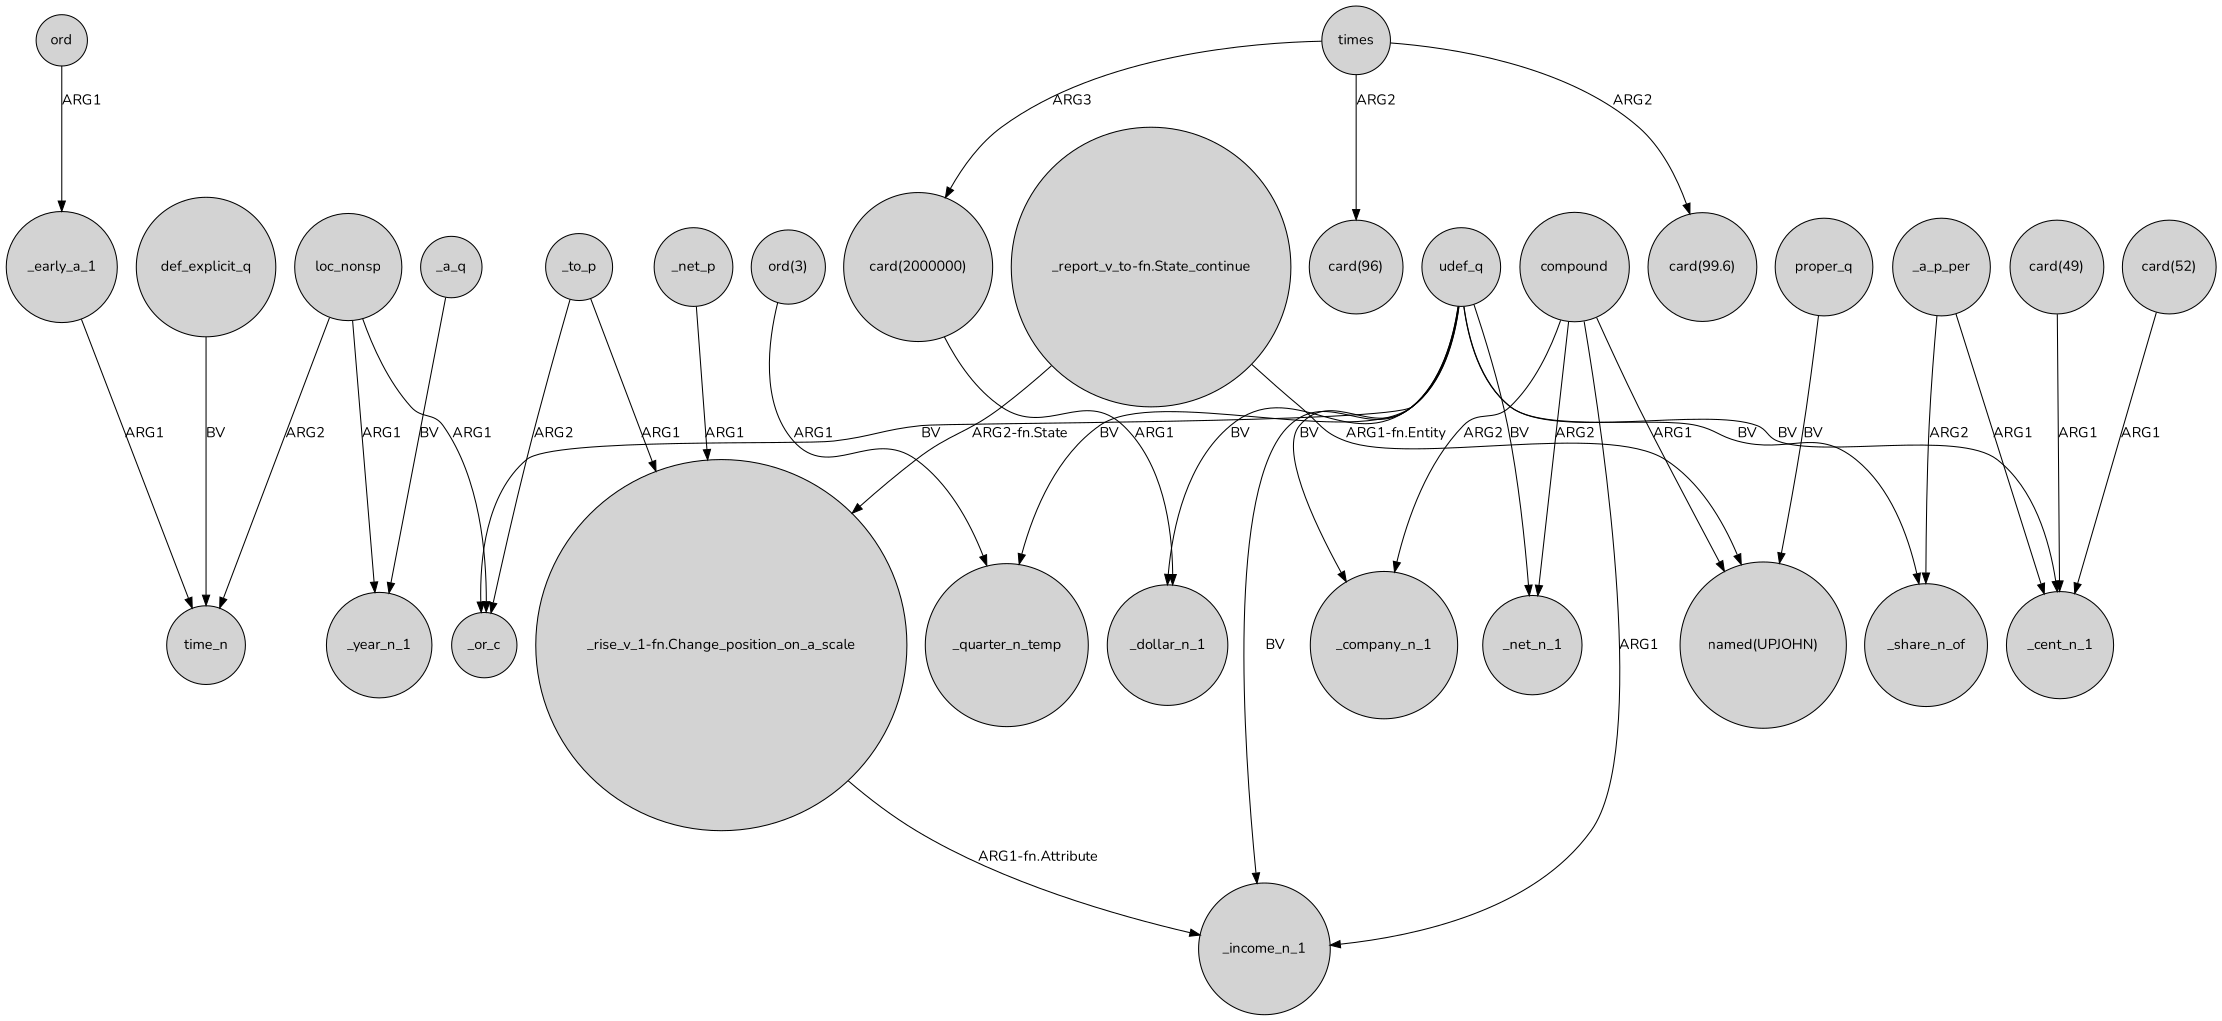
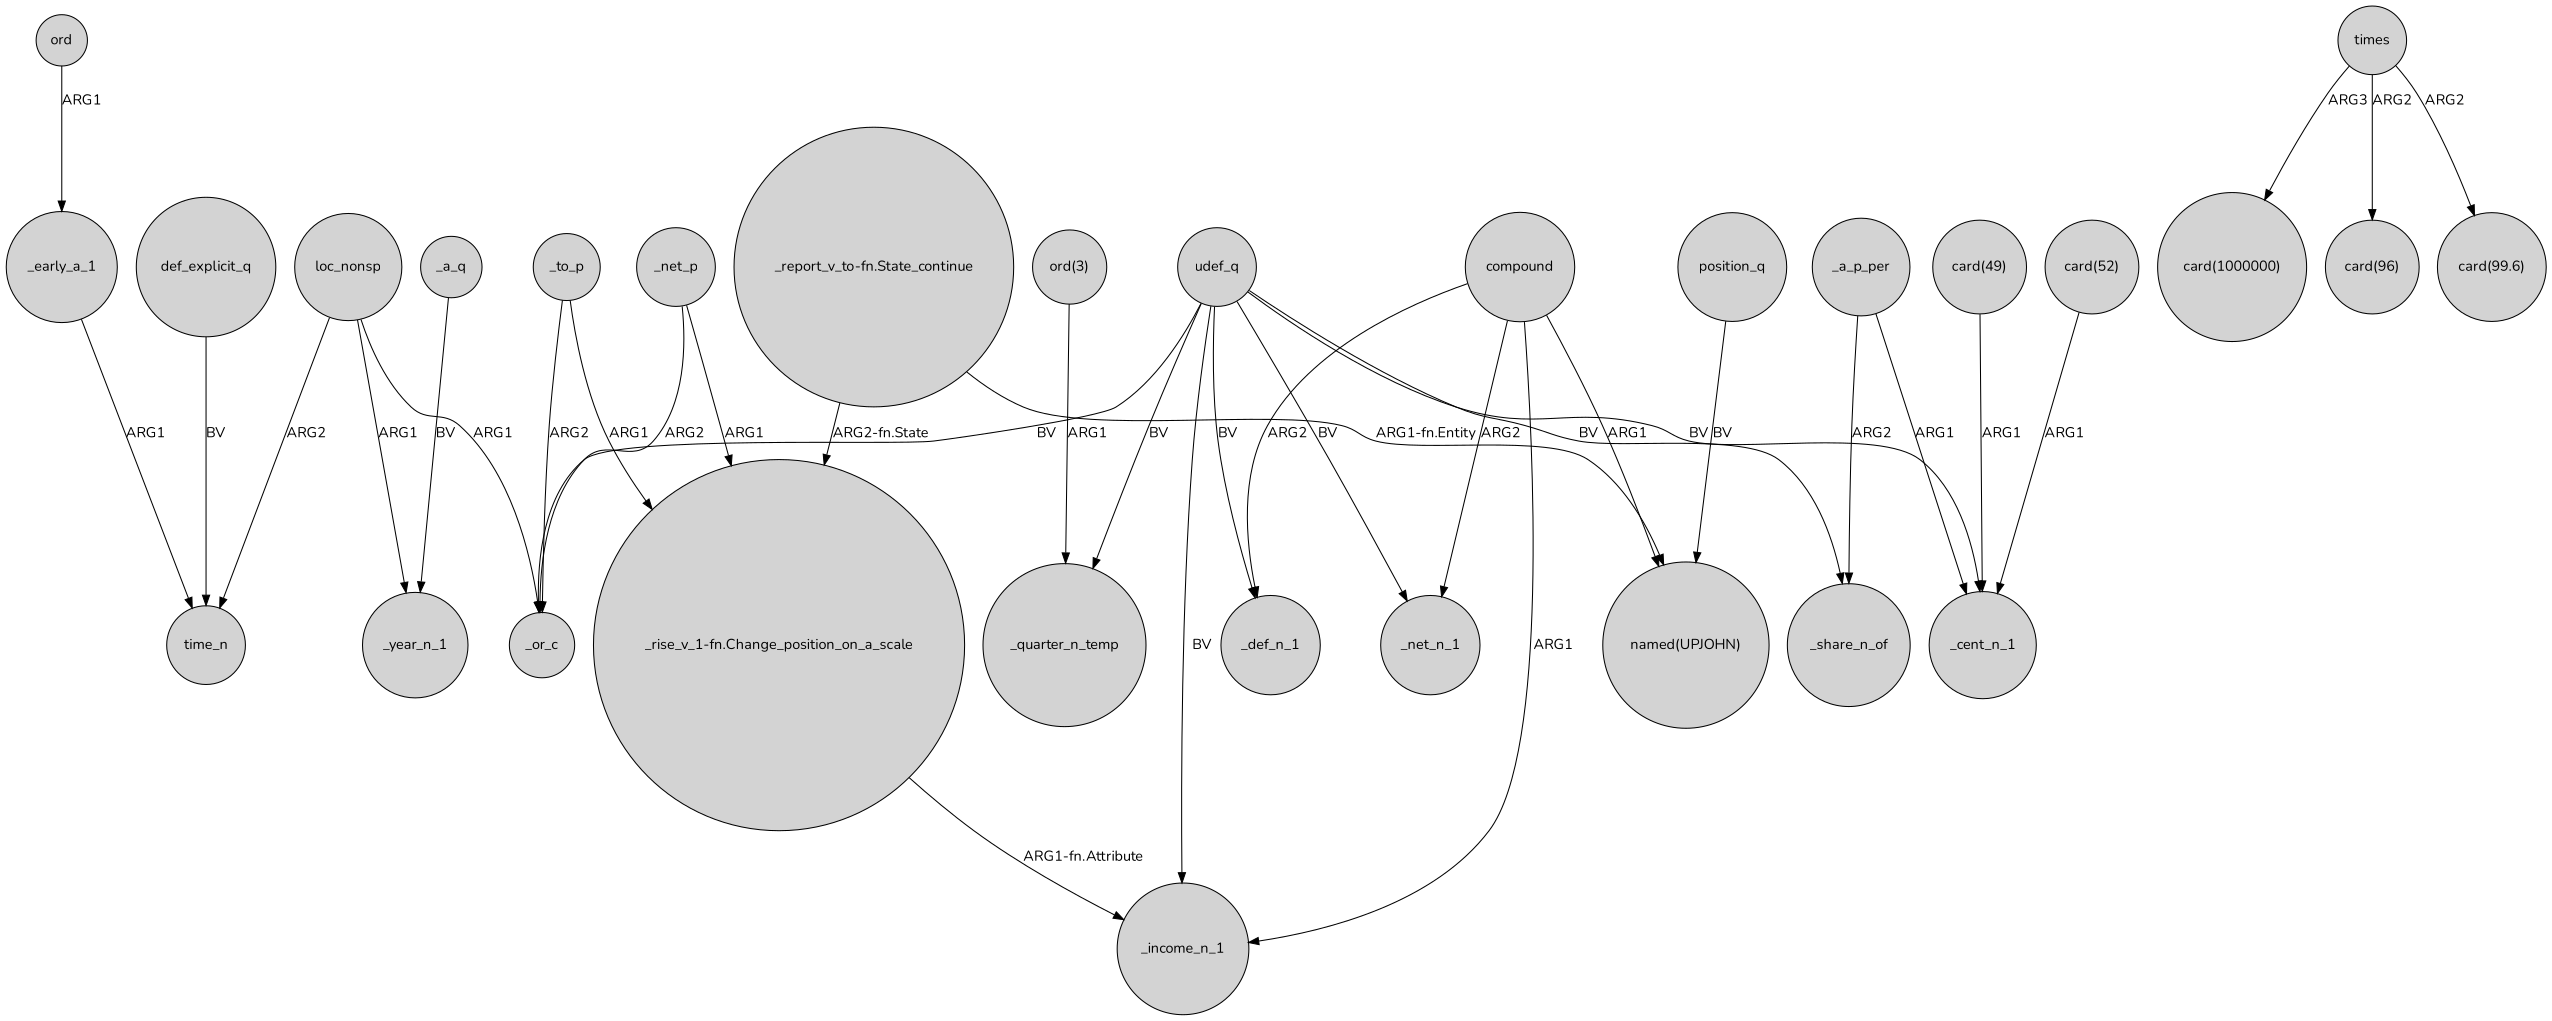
  digraph {
    fontname=Nunito
    node [fontname=Nunito shape=circle style=filled]
    edge [fontname=Nunito]
    _early_a_1
    time_n
    _to_p
    _or_c
    "_rise_v_1-fn.Change_position_on_a_scale"
    _income_n_1
    compound
    _net_n_1
-   _company_n_1
+   _company_n_1 [label=_def_n_1]
    "named(UPJOHN)"
    "ord(3)"
    _quarter_n_temp
    _a_p_per
    _cent_n_1
    _share_n_of
    udef_q
-   _dollar_n_1
    loc_nonsp
    _year_n_1
    "_report_v_to-fn.State_continue"
    times
-   "card(1000000)" [label="card(2000000)"]
+   "card(1000000)"
    "card(96)"
    n24 [label="card(99.6)"]
    n25 [label=ord]
    _a_q
    "card(49)"
    n28 [label=_net_p]
    def_explicit_q
    "card(52)"
-   proper_q
+   proper_q [label=position_q]
    _early_a_1 -> time_n [label=ARG1]
    _to_p -> _or_c [label=ARG2]
    _to_p -> "_rise_v_1-fn.Change_position_on_a_scale" [label=ARG1]
    "_rise_v_1-fn.Change_position_on_a_scale" -> _income_n_1 [label="ARG1-fn.Attribute"]
    compound -> _income_n_1 [label=ARG1]
    compound -> _net_n_1 [label=ARG2]
    compound -> _company_n_1 [label=ARG2]
    compound -> "named(UPJOHN)" [label=ARG1]
    "ord(3)" -> _quarter_n_temp [label=ARG1]
    _a_p_per -> _cent_n_1 [label=ARG1]
    _a_p_per -> _share_n_of [label=ARG2]
    udef_q -> _or_c [label=BV]
    udef_q -> _income_n_1 [label=BV]
    udef_q -> _net_n_1 [label=BV]
    udef_q -> _company_n_1 [label=BV]
    udef_q -> _quarter_n_temp [label=BV]
    udef_q -> _cent_n_1 [label=BV]
    udef_q -> _share_n_of [label=BV]
-   udef_q -> _dollar_n_1 [label=BV]
    loc_nonsp -> time_n [label=ARG2]
    loc_nonsp -> _or_c [label=ARG1]
    loc_nonsp -> _year_n_1 [label=ARG1]
    "_report_v_to-fn.State_continue" -> "_rise_v_1-fn.Change_position_on_a_scale" [label="ARG2-fn.State"]
    "_report_v_to-fn.State_continue" -> "named(UPJOHN)" [label="ARG1-fn.Entity"]
    times -> "card(1000000)" [label=ARG3]
    times -> "card(96)" [label=ARG2]
    times -> n24 [label=ARG2]
-   "card(1000000)" -> _dollar_n_1 [label=ARG1]
    n25 -> _early_a_1 [label=ARG1]
    _a_q -> _year_n_1 [label=BV]
    "card(49)" -> _cent_n_1 [label=ARG1]
+   n28 -> _or_c [label=ARG2]
    n28 -> "_rise_v_1-fn.Change_position_on_a_scale" [label=ARG1]
    def_explicit_q -> time_n [label=BV]
    "card(52)" -> _cent_n_1 [label=ARG1]
    proper_q -> "named(UPJOHN)" [label=BV]
  }
